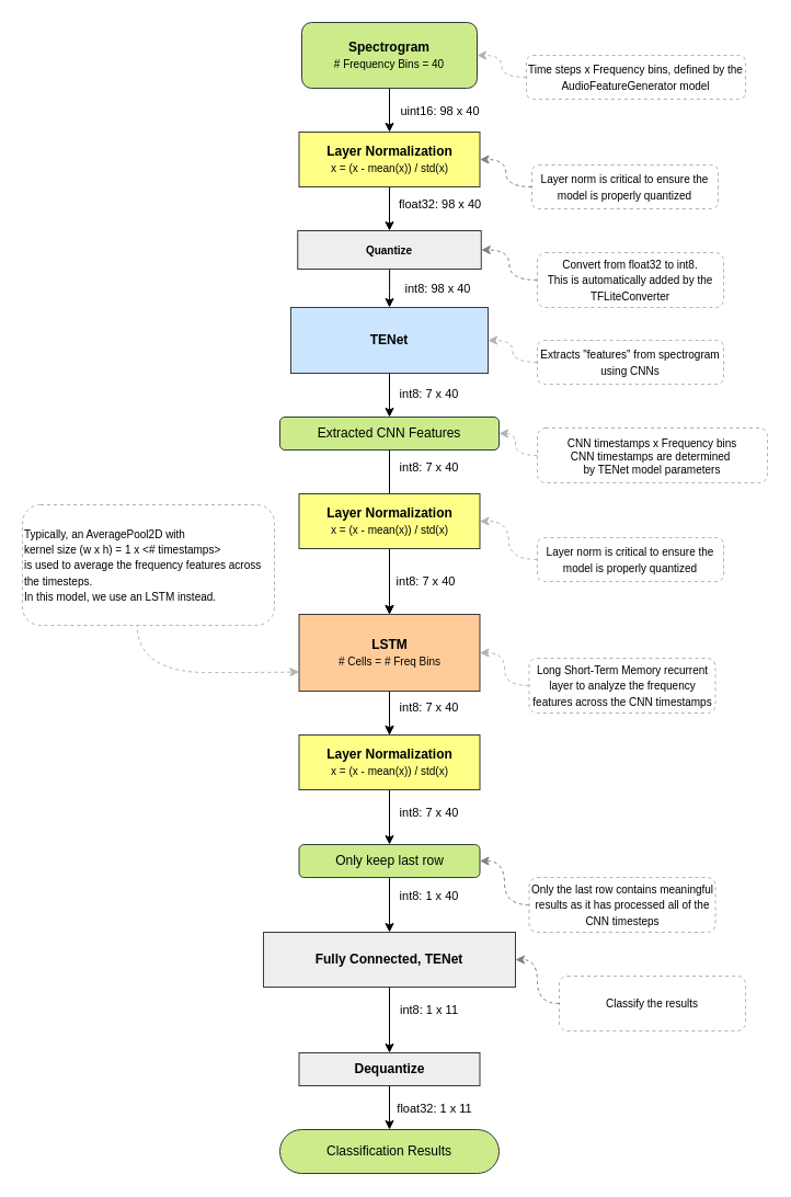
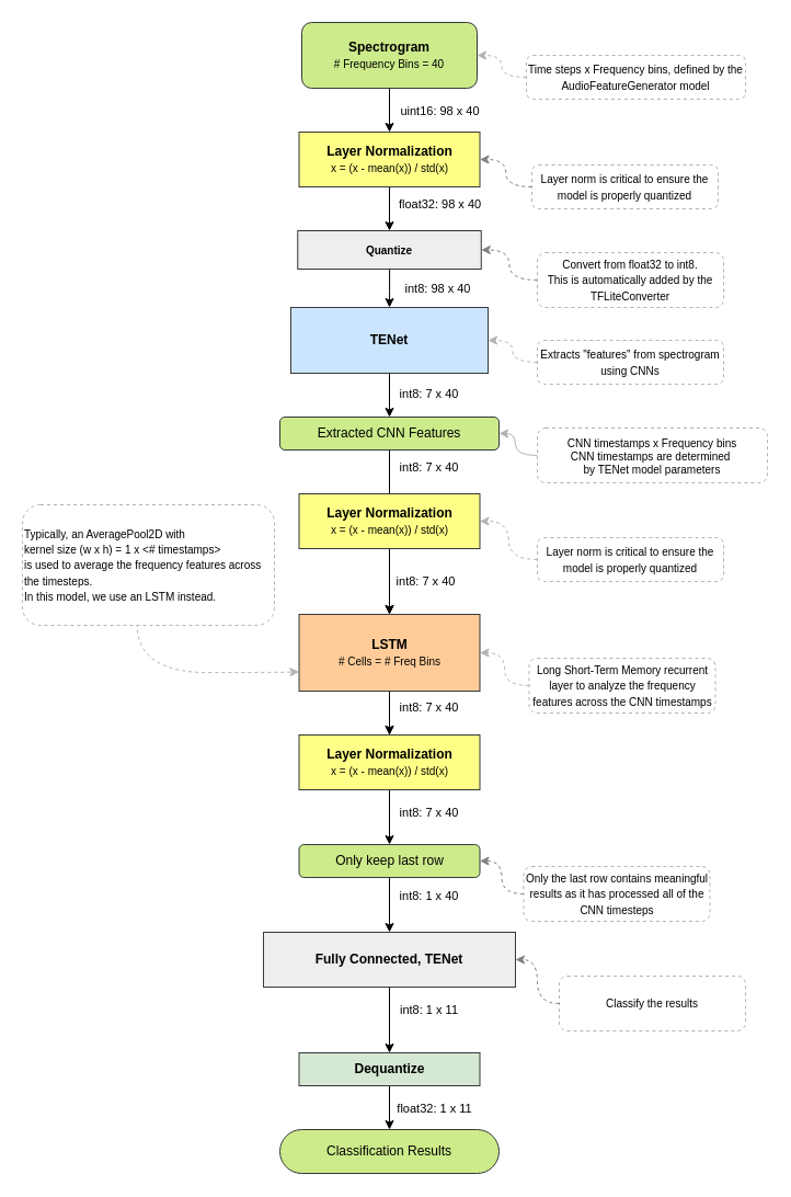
  <mxCell id="0" />
  <mxCell id="1" parent="0" />
  <mxCell id="2" style="edgeStyle=orthogonalEdgeStyle;rounded=0;orthogonalLoop=1;jettySize=auto;html=1;entryX=0.5;entryY=0;entryDx=0;entryDy=0;" parent="1" source="4" target="16" edge="1"><mxGeometry relative="1" as="geometry" /></mxCell>
  <mxCell id="3" value="int8: 7 x 40" style="edgeLabel;html=1;align=center;verticalAlign=middle;resizable=0;points=[];" parent="2" vertex="1" connectable="0"><mxGeometry x="0.251" y="-3" relative="1" as="geometry"><mxPoint x="38" y="-7" as="offset" /></mxGeometry></mxCell>
  <mxCell id="4" value="&lt;b&gt;TENet&lt;/b&gt;" style="rounded=0;whiteSpace=wrap;html=1;fillColor=#cce5ff;strokeColor=#36393d;" parent="1" vertex="1"><mxGeometry x="265" y="280" width="180" height="60" as="geometry" /></mxCell>
  <mxCell id="5" value="" style="edgeStyle=orthogonalEdgeStyle;rounded=0;orthogonalLoop=1;jettySize=auto;html=1;exitX=0.5;exitY=1;exitDx=0;exitDy=0;entryX=0.5;entryY=0;entryDx=0;entryDy=0;" parent="1" source="19" target="48" edge="1"><mxGeometry relative="1" as="geometry"><mxPoint x="340" y="180" as="sourcePoint" /></mxGeometry></mxCell>
  <mxCell id="6" value="float32: 98 x 40" style="edgeLabel;html=1;align=center;verticalAlign=middle;resizable=0;points=[];" parent="5" vertex="1" connectable="0"><mxGeometry x="-0.3" relative="1" as="geometry"><mxPoint x="45" y="1" as="offset" /></mxGeometry></mxCell>
  <mxCell id="7" value="" style="edgeStyle=orthogonalEdgeStyle;rounded=0;orthogonalLoop=1;jettySize=auto;html=1;" parent="1" source="9" target="19" edge="1"><mxGeometry relative="1" as="geometry" /></mxCell>
  <mxCell id="8" value="uint16: 98 x 40" style="edgeLabel;html=1;align=center;verticalAlign=middle;resizable=0;points=[];" parent="7" vertex="1" connectable="0"><mxGeometry x="-0.124" relative="1" as="geometry"><mxPoint x="45" y="2" as="offset" /></mxGeometry></mxCell>
  <mxCell id="9" value="&lt;b&gt;Spectrogram&lt;/b&gt;&lt;br style=&quot;border-color: var(--border-color);&quot;&gt;&lt;font style=&quot;font-size: 10px;&quot;&gt;# Frequency Bins = 40&lt;/font&gt;" style="rounded=1;whiteSpace=wrap;html=1;fillColor=#cdeb8b;strokeColor=#36393d;" parent="1" vertex="1"><mxGeometry x="275" y="20" width="160" height="60" as="geometry" /></mxCell>
  <mxCell id="10" style="edgeStyle=orthogonalEdgeStyle;rounded=0;orthogonalLoop=1;jettySize=auto;html=1;entryX=0.5;entryY=0;entryDx=0;entryDy=0;" edge="1" parent="1" source="13" target="34"><mxGeometry relative="1" as="geometry" /></mxCell>
  <mxCell id="11" value="" style="edgeStyle=orthogonalEdgeStyle;rounded=0;orthogonalLoop=1;jettySize=auto;html=1;" edge="1" parent="1" source="13" target="34"><mxGeometry relative="1" as="geometry" /></mxCell>
  <mxCell id="12" value="int8: 7 x 40" style="edgeLabel;html=1;align=center;verticalAlign=middle;resizable=0;points=[];" vertex="1" connectable="0" parent="11"><mxGeometry x="-0.293" y="-1" relative="1" as="geometry"><mxPoint x="36" as="offset" /></mxGeometry></mxCell>
  <mxCell id="13" value="&lt;b&gt;LSTM&lt;/b&gt;&lt;br&gt;&lt;font style=&quot;font-size: 10px;&quot;&gt;# Cells = # Freq Bins&lt;/font&gt;" style="rounded=0;whiteSpace=wrap;html=1;fillColor=#ffcc99;strokeColor=#36393d;" parent="1" vertex="1"><mxGeometry x="272.5" y="560" width="165" height="70" as="geometry" /></mxCell>
  <mxCell id="14" style="edgeStyle=orthogonalEdgeStyle;rounded=0;orthogonalLoop=1;jettySize=auto;html=1;exitX=0.5;exitY=1;exitDx=0;exitDy=0;entryX=0.5;entryY=0;entryDx=0;entryDy=0;" parent="1" source="16" target="31" edge="1"><mxGeometry relative="1" as="geometry"><mxPoint x="540" y="470" as="targetPoint" /><Array as="points"><mxPoint x="355" y="480" /></Array></mxGeometry></mxCell>
  <mxCell id="15" value="int8: 7 x 40" style="edgeLabel;html=1;align=center;verticalAlign=middle;resizable=0;points=[];" vertex="1" connectable="0" parent="14"><mxGeometry x="-0.711" relative="1" as="geometry"><mxPoint x="35" y="1" as="offset" /></mxGeometry></mxCell>
  <mxCell id="16" value="Extracted CNN Features" style="rounded=1;whiteSpace=wrap;html=1;fillColor=#cdeb8b;strokeColor=#36393d;" parent="1" vertex="1"><mxGeometry x="255" y="380" width="200" height="30" as="geometry" /></mxCell>
  <mxCell id="17" style="edgeStyle=orthogonalEdgeStyle;orthogonalLoop=1;jettySize=auto;html=1;exitX=0;exitY=0.5;exitDx=0;exitDy=0;entryX=1;entryY=0.5;entryDx=0;entryDy=0;dashed=1;curved=1;strokeColor=#B3B3B3;" parent="1" source="18" target="9" edge="1"><mxGeometry relative="1" as="geometry" /></mxCell>
  <mxCell id="18" value="&lt;font style=&quot;font-size: 10px;&quot;&gt;Time steps x Frequency bins, defined by the AudioFeatureGenerator model&lt;/font&gt;" style="rounded=1;whiteSpace=wrap;html=1;dashed=1;strokeColor=#B3B3B3;" parent="1" vertex="1"><mxGeometry x="480" y="50" width="200" height="40" as="geometry" /></mxCell>
  <mxCell id="19" value="&lt;b&gt;Layer Normalization&lt;/b&gt;&lt;br&gt;&lt;font style=&quot;font-size: 10px;&quot;&gt;x = (x - mean(x)) / std(x)&lt;/font&gt;" style="rounded=0;whiteSpace=wrap;html=1;glass=0;shadow=0;fillColor=#ffff88;strokeColor=#36393d;" parent="1" vertex="1"><mxGeometry x="272.5" y="120" width="165" height="50" as="geometry" /></mxCell>
  <mxCell id="20" style="edgeStyle=orthogonalEdgeStyle;rounded=0;orthogonalLoop=1;jettySize=auto;html=1;" edge="1" parent="1" source="22" target="25"><mxGeometry relative="1" as="geometry" /></mxCell>
  <mxCell id="21" value="int8: 1 x 40" style="edgeLabel;html=1;align=center;verticalAlign=middle;resizable=0;points=[];" vertex="1" connectable="0" parent="20"><mxGeometry x="-0.539" y="-2" relative="1" as="geometry"><mxPoint x="37" y="4" as="offset" /></mxGeometry></mxCell>
  <mxCell id="22" value="Only keep last row" style="rounded=1;whiteSpace=wrap;html=1;fillColor=#cdeb8b;strokeColor=#36393d;" parent="1" vertex="1"><mxGeometry x="272.5" y="770" width="165" height="30" as="geometry" /></mxCell>
  <mxCell id="23" style="edgeStyle=orthogonalEdgeStyle;rounded=0;orthogonalLoop=1;jettySize=auto;html=1;exitX=0.5;exitY=1;exitDx=0;exitDy=0;" parent="1" source="25" target="49" edge="1"><mxGeometry relative="1" as="geometry"><mxPoint x="380" y="1140" as="targetPoint" /></mxGeometry></mxCell>
  <mxCell id="24" value="int8: 1 x 11" style="edgeLabel;html=1;align=center;verticalAlign=middle;resizable=0;points=[];" parent="23" vertex="1" connectable="0"><mxGeometry x="-0.169" y="-1" relative="1" as="geometry"><mxPoint x="36" y="-5" as="offset" /></mxGeometry></mxCell>
  <mxCell id="25" value="&lt;b&gt;Fully Connected, TENet&lt;/b&gt;" style="rounded=0;whiteSpace=wrap;html=1;fillColor=#eeeeee;strokeColor=#36393d;" parent="1" vertex="1"><mxGeometry x="240" y="850" width="230" height="50" as="geometry" /></mxCell>
  <mxCell id="26" value="Classification Results" style="rounded=1;whiteSpace=wrap;html=1;fillColor=#cdeb8b;strokeColor=#36393d;arcSize=50;" parent="1" vertex="1"><mxGeometry x="255" y="1030" width="200" height="40" as="geometry" /></mxCell>
  <mxCell id="27" style="edgeStyle=orthogonalEdgeStyle;orthogonalLoop=1;jettySize=auto;html=1;exitX=0;exitY=0.5;exitDx=0;exitDy=0;dashed=1;curved=1;strokeColor=#808080;" parent="1" source="28" target="19" edge="1"><mxGeometry relative="1" as="geometry" /></mxCell>
  <mxCell id="28" value="&lt;font style=&quot;font-size: 10px;&quot;&gt;Layer norm is critical to ensure the model is properly quantized&lt;/font&gt;" style="rounded=1;whiteSpace=wrap;html=1;dashed=1;strokeColor=#B3B3B3;" parent="1" vertex="1"><mxGeometry x="485" y="150" width="170" height="40" as="geometry" /></mxCell>
  <mxCell id="29" value="" style="edgeStyle=orthogonalEdgeStyle;rounded=0;orthogonalLoop=1;jettySize=auto;html=1;" parent="1" source="31" target="13" edge="1"><mxGeometry relative="1" as="geometry" /></mxCell>
  <mxCell id="30" value="&lt;span style=&quot;color: rgb(0, 0, 0); font-family: Helvetica; font-size: 11px; font-style: normal; font-variant-ligatures: normal; font-variant-caps: normal; font-weight: 400; letter-spacing: normal; orphans: 2; text-align: center; text-indent: 0px; text-transform: none; widows: 2; word-spacing: 0px; -webkit-text-stroke-width: 0px; background-color: rgb(255, 255, 255); text-decoration-thickness: initial; text-decoration-style: initial; text-decoration-color: initial; float: none; display: inline !important;&quot;&gt;int8: 7 x 40&lt;/span&gt;" style="edgeStyle=orthogonalEdgeStyle;rounded=0;orthogonalLoop=1;jettySize=auto;html=1;" parent="1" source="31" target="13" edge="1"><mxGeometry y="33" relative="1" as="geometry"><mxPoint as="offset" /></mxGeometry></mxCell>
  <mxCell id="31" value="&lt;b&gt;Layer Normalization&lt;/b&gt;&lt;br&gt;&lt;font style=&quot;font-size: 10px;&quot;&gt;x = (x - mean(x)) / std(x)&lt;/font&gt;" style="rounded=0;whiteSpace=wrap;html=1;fillColor=#ffff88;strokeColor=#36393d;" parent="1" vertex="1"><mxGeometry x="272.5" y="450" width="165" height="50" as="geometry" /></mxCell>
  <mxCell id="32" style="edgeStyle=orthogonalEdgeStyle;rounded=0;orthogonalLoop=1;jettySize=auto;html=1;entryX=0.5;entryY=0;entryDx=0;entryDy=0;" edge="1" parent="1" source="34" target="22"><mxGeometry relative="1" as="geometry" /></mxCell>
  <mxCell id="33" value="int8: 7 x 40" style="edgeLabel;html=1;align=center;verticalAlign=middle;resizable=0;points=[];" vertex="1" connectable="0" parent="32"><mxGeometry x="-0.675" relative="1" as="geometry"><mxPoint x="35" y="12" as="offset" /></mxGeometry></mxCell>
  <mxCell id="34" value="&lt;b&gt;Layer Normalization&lt;/b&gt;&lt;br&gt;&lt;font style=&quot;font-size: 10px;&quot;&gt;x = (x - mean(x)) / std(x)&lt;/font&gt;" style="rounded=0;whiteSpace=wrap;html=1;fillColor=#ffff88;strokeColor=#36393d;" parent="1" vertex="1"><mxGeometry x="272.5" y="670" width="165" height="50" as="geometry" /></mxCell>
  <mxCell id="35" style="edgeStyle=orthogonalEdgeStyle;orthogonalLoop=1;jettySize=auto;html=1;exitX=0;exitY=0.5;exitDx=0;exitDy=0;dashed=1;curved=1;strokeColor=#808080;" parent="1" source="36" target="22" edge="1"><mxGeometry relative="1" as="geometry" /></mxCell>
- <mxCell id="36" value="&lt;font style=&quot;font-size: 10px;&quot;&gt;Only the last row contains meaningful results as it has processed all of the CNN timesteps&lt;/font&gt;" style="rounded=1;whiteSpace=wrap;html=1;dashed=1;strokeColor=#B3B3B3;" parent="1" vertex="1"><mxGeometry x="482.5" y="800" width="170" height="50" as="geometry" /></mxCell>
+ <mxCell id="36" value="&lt;font style=&quot;font-size: 10px;&quot;&gt;Only the last row contains meaningful results as it has processed all of the CNN timesteps&lt;/font&gt;" style="rounded=1;whiteSpace=wrap;html=1;dashed=1;strokeColor=#B3B3B3;" parent="1" vertex="1"><mxGeometry x="477.5" y="790" width="170" height="50" as="geometry" /></mxCell>
  <mxCell id="37" style="edgeStyle=orthogonalEdgeStyle;rounded=0;orthogonalLoop=1;jettySize=auto;html=1;exitX=0.5;exitY=1;exitDx=0;exitDy=0;entryX=0.5;entryY=0;entryDx=0;entryDy=0;" parent="1" source="49" target="26" edge="1"><mxGeometry relative="1" as="geometry" /></mxCell>
  <mxCell id="38" value="float32: 1 x 11" style="edgeLabel;html=1;align=center;verticalAlign=middle;resizable=0;points=[];" parent="37" vertex="1" connectable="0"><mxGeometry x="-0.353" relative="1" as="geometry"><mxPoint x="40" y="7" as="offset" /></mxGeometry></mxCell>
- <mxCell id="39" style="edgeStyle=orthogonalEdgeStyle;orthogonalLoop=1;jettySize=auto;html=1;exitX=0;exitY=0.5;exitDx=0;exitDy=0;dashed=1;curved=1;strokeColor=#B3B3B3;" parent="1" source="40" target="16" edge="1"><mxGeometry relative="1" as="geometry" /></mxCell>
+ <mxCell id="39" style="edgeStyle=orthogonalEdgeStyle;orthogonalLoop=1;jettySize=auto;html=1;exitX=0;exitY=0.5;exitDx=0;exitDy=0;dashed=0;curved=1;strokeColor=#B3B3B3;" parent="1" source="40" target="16" edge="1"><mxGeometry relative="1" as="geometry" /></mxCell>
  <mxCell id="40" value="&lt;div style=&quot;&quot;&gt;&lt;span style=&quot;font-size: 10px; background-color: initial;&quot;&gt;CNN timestamps x Frequency bins&lt;/span&gt;&lt;/div&gt;&lt;font style=&quot;font-size: 10px;&quot;&gt;&lt;div style=&quot;&quot;&gt;&lt;span style=&quot;background-color: initial;&quot;&gt;CNN timestamps are determined&amp;nbsp;&lt;/span&gt;&lt;/div&gt;&lt;div style=&quot;&quot;&gt;&lt;span style=&quot;background-color: initial;&quot;&gt;by TENet model parameters&lt;/span&gt;&lt;/div&gt;&lt;br&gt;&lt;/font&gt;" style="rounded=1;whiteSpace=wrap;html=1;dashed=1;strokeColor=#B3B3B3;verticalAlign=top;" parent="1" vertex="1"><mxGeometry x="490" y="390" width="210" height="50" as="geometry" /></mxCell>
  <mxCell id="41" value="&lt;span style=&quot;font-size: 10px;&quot;&gt;Classify the results&lt;/span&gt;" style="rounded=1;whiteSpace=wrap;html=1;dashed=1;strokeColor=#B3B3B3;" parent="1" vertex="1"><mxGeometry x="510" y="890" width="170" height="50" as="geometry" /></mxCell>
  <mxCell id="42" style="edgeStyle=orthogonalEdgeStyle;orthogonalLoop=1;jettySize=auto;html=1;exitX=0;exitY=0.5;exitDx=0;exitDy=0;dashed=1;curved=1;strokeColor=#B3B3B3;entryX=1;entryY=0.5;entryDx=0;entryDy=0;" parent="1" source="43" target="4" edge="1"><mxGeometry relative="1" as="geometry"><mxPoint x="443" y="255" as="targetPoint" /></mxGeometry></mxCell>
  <mxCell id="43" value="&lt;font style=&quot;font-size: 10px;&quot;&gt;Extracts &quot;features&quot; from spectrogram using CNNs&lt;/font&gt;" style="rounded=1;whiteSpace=wrap;html=1;dashed=1;strokeColor=#B3B3B3;" parent="1" vertex="1"><mxGeometry x="490" y="310" width="170" height="40" as="geometry" /></mxCell>
  <mxCell id="44" value="&lt;span style=&quot;font-size: 10px;&quot;&gt;Long Short-Term Memory recurrent layer to analyze the frequency features across the CNN timestamps&lt;/span&gt;" style="rounded=1;whiteSpace=wrap;html=1;dashed=1;strokeColor=#B3B3B3;" parent="1" vertex="1"><mxGeometry x="482.5" y="600" width="170" height="50" as="geometry" /></mxCell>
  <mxCell id="45" style="edgeStyle=orthogonalEdgeStyle;orthogonalLoop=1;jettySize=auto;html=1;exitX=0;exitY=0.5;exitDx=0;exitDy=0;dashed=1;curved=1;strokeColor=#B3B3B3;entryX=1;entryY=0.5;entryDx=0;entryDy=0;" parent="1" source="44" target="13" edge="1"><mxGeometry relative="1" as="geometry"><mxPoint x="502.5" y="589.48" as="sourcePoint" /><mxPoint x="457.5" y="559.48" as="targetPoint" /></mxGeometry></mxCell>
  <mxCell id="46" style="edgeStyle=orthogonalEdgeStyle;orthogonalLoop=1;jettySize=auto;html=1;exitX=0;exitY=0.5;exitDx=0;exitDy=0;dashed=1;strokeColor=#808080;curved=1;entryX=1;entryY=0.5;entryDx=0;entryDy=0;" parent="1" source="41" target="25" edge="1"><mxGeometry relative="1" as="geometry"><mxPoint x="560" y="1025" as="sourcePoint" /><mxPoint x="505" y="995" as="targetPoint" /></mxGeometry></mxCell>
  <mxCell id="47" value="int8: 98 x 40" style="edgeStyle=orthogonalEdgeStyle;rounded=0;orthogonalLoop=1;jettySize=auto;html=1;" parent="1" source="48" target="4" edge="1"><mxGeometry x="0.002" y="44" relative="1" as="geometry"><mxPoint as="offset" /></mxGeometry></mxCell>
  <mxCell id="48" value="&lt;span style=&quot;font-size: 10px;&quot;&gt;&lt;b&gt;Quantize&lt;/b&gt;&lt;br&gt;&lt;/span&gt;" style="rounded=0;whiteSpace=wrap;html=1;fillColor=#eeeeee;strokeColor=#36393d;" parent="1" vertex="1"><mxGeometry x="271.25" y="210" width="167.5" height="35" as="geometry" /></mxCell>
- <mxCell id="49" value="&lt;b&gt;Dequantize&lt;/b&gt;" style="rounded=0;whiteSpace=wrap;html=1;fillColor=#eeeeee;strokeColor=#36393d;" parent="1" vertex="1"><mxGeometry x="272.5" y="960" width="165" height="30" as="geometry" /></mxCell>
+ <mxCell id="49" value="&lt;b&gt;Dequantize&lt;/b&gt;" style="rounded=0;whiteSpace=wrap;html=1;fillColor=#d5e8d4;strokeColor=#36393d;" parent="1" vertex="1"><mxGeometry x="272.5" y="960" width="165" height="30" as="geometry" /></mxCell>
  <mxCell id="50" style="edgeStyle=orthogonalEdgeStyle;orthogonalLoop=1;jettySize=auto;html=1;entryX=0;entryY=0.75;entryDx=0;entryDy=0;exitX=0.454;exitY=0.983;exitDx=0;exitDy=0;exitPerimeter=0;dashed=1;strokeColor=#B3B3B3;curved=1;" edge="1" parent="1" source="51" target="13"><mxGeometry relative="1" as="geometry"><Array as="points"><mxPoint x="124" y="613" /><mxPoint x="253" y="613" /></Array></mxGeometry></mxCell>
  <mxCell id="51" value="&lt;span style=&quot;font-size: 10px;&quot;&gt;Typically, an AveragePool2D with&lt;br&gt;kernel size (w x h) = 1 x &amp;lt;# timestamps&amp;gt;&lt;br&gt;is used to average the frequency features across the timesteps. &lt;br&gt;In this model, we use an LSTM instead.&lt;br&gt;&lt;/span&gt;" style="rounded=1;whiteSpace=wrap;html=1;dashed=1;strokeColor=#B3B3B3;align=left;" vertex="1" parent="1"><mxGeometry x="20" y="460" width="230" height="110" as="geometry" /></mxCell>
  <mxCell id="52" style="edgeStyle=orthogonalEdgeStyle;orthogonalLoop=1;jettySize=auto;html=1;entryX=1;entryY=0.5;entryDx=0;entryDy=0;dashed=1;strokeColor=#808080;curved=1;" edge="1" parent="1" source="53" target="48"><mxGeometry relative="1" as="geometry" /></mxCell>
  <mxCell id="53" value="&lt;span style=&quot;font-size: 10px;&quot;&gt;Convert from float32 to int8.&lt;br&gt;This is automatically added by the TFLiteConverter&lt;br&gt;&lt;/span&gt;" style="rounded=1;whiteSpace=wrap;html=1;dashed=1;strokeColor=#B3B3B3;" vertex="1" parent="1"><mxGeometry x="490" y="230" width="170" height="50" as="geometry" /></mxCell>
  <mxCell id="54" style="edgeStyle=orthogonalEdgeStyle;orthogonalLoop=1;jettySize=auto;html=1;entryX=1;entryY=0.5;entryDx=0;entryDy=0;curved=1;dashed=1;strokeColor=#B3B3B3;" edge="1" parent="1" source="55" target="31"><mxGeometry relative="1" as="geometry" /></mxCell>
  <mxCell id="55" value="&lt;font style=&quot;font-size: 10px;&quot;&gt;Layer norm is critical to ensure the model is properly quantized&lt;/font&gt;" style="rounded=1;whiteSpace=wrap;html=1;dashed=1;strokeColor=#B3B3B3;" vertex="1" parent="1"><mxGeometry x="490" y="490" width="170" height="40" as="geometry" /></mxCell>
